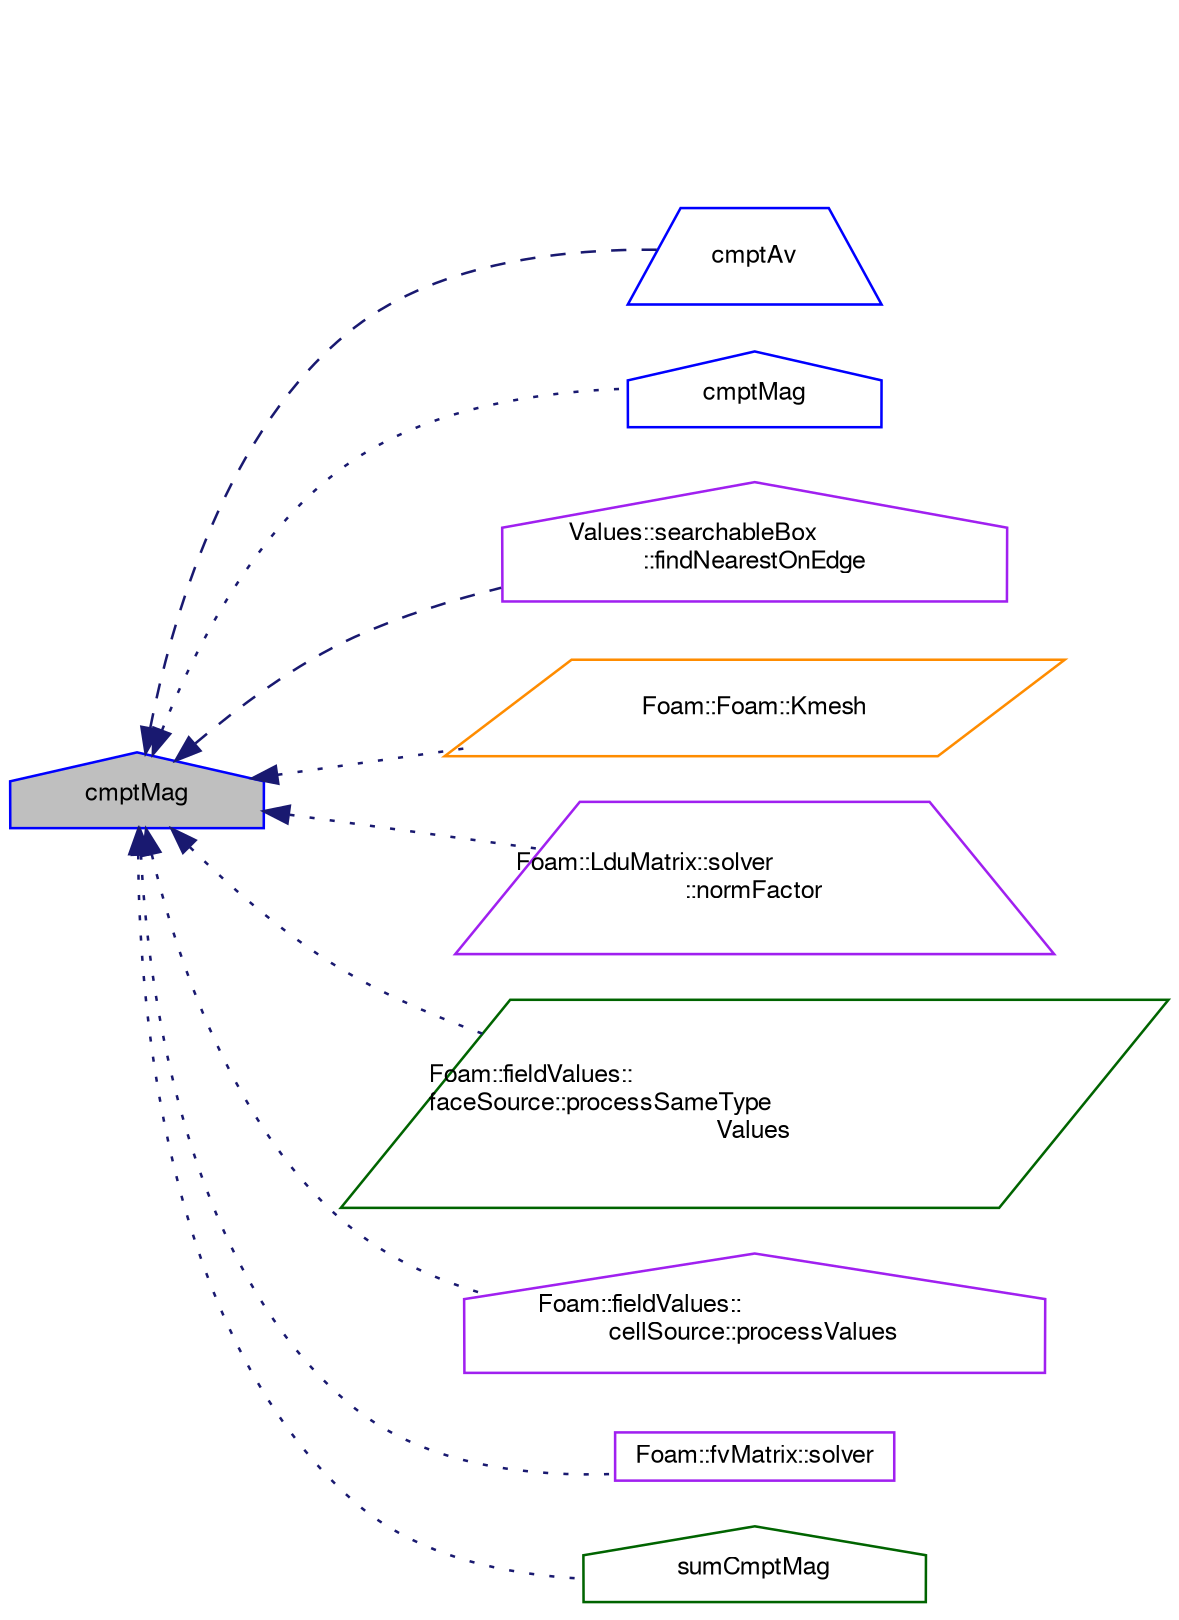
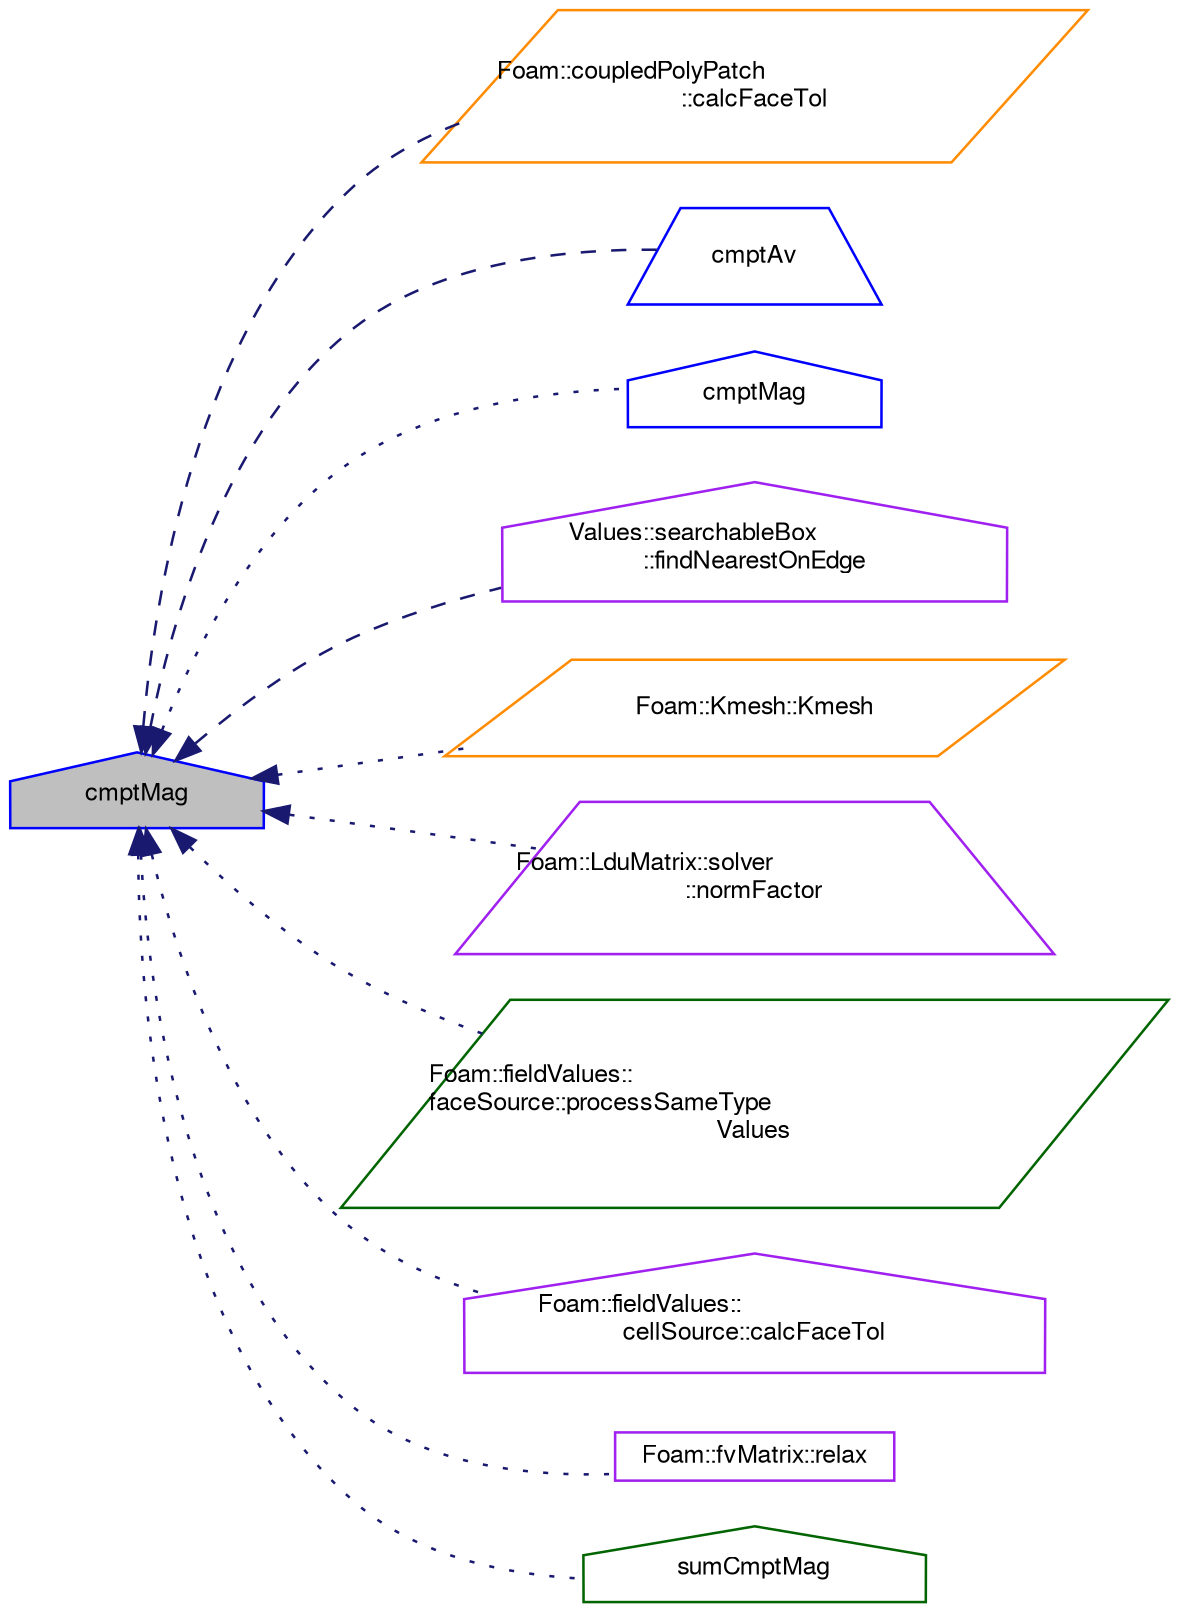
  digraph {
    rankdir=LR
    node [color=purple fontname=FreeSans fontsize=10 shape=house]
    edge [color=midnightblue dir=back fontname=FreeSans fontsize=10 labelfontname=FreeSans labelfontsize=10 style=dotted]
    n1 [color=blue fillcolor=grey75 fontcolor=black height=0.2 label=cmptMag style=filled width=0.4]
+   n2 [color=darkorange height=0.2 label="Foam::coupledPolyPatch\l::calcFaceTol" shape=parallelogram width=0.4]
    n3 [color=blue height=0.2 label=cmptAv shape=trapezium width=0.4]
    n4 [color=blue height=0.2 label=cmptMag width=0.4]
    n5 [height=0.2 label="Values::searchableBox\l::findNearestOnEdge" width=0.4]
-   n6 [color=darkorange height=0.2 label="Foam::Foam::Kmesh" shape=parallelogram width=0.4]
+   n6 [color=darkorange height=0.2 label="Foam::Kmesh::Kmesh" shape=parallelogram width=0.4]
    n7 [height=0.2 label="Foam::LduMatrix::solver\l::normFactor" shape=trapezium width=0.4]
    n8 [color=darkgreen height=0.2 label="Foam::fieldValues::\lfaceSource::processSameType\lValues" shape=parallelogram width=0.4]
-   n9 [height=0.2 label="Foam::fieldValues::\lcellSource::processValues" width=0.4]
-   n10 [height=0.2 label="Foam::fvMatrix::solver" shape=box width=0.4]
+   n9 [height=0.2 label="Foam::fieldValues::\lcellSource::calcFaceTol" width=0.4]
+   n10 [height=0.2 label="Foam::fvMatrix::relax" shape=box width=0.4]
    n11 [color=darkgreen height=0.2 label=sumCmptMag width=0.4]
+   n1 -> n2 [style=dashed]
    n1 -> n3 [style=dashed]
    n1 -> n4
    n1 -> n5 [style=dashed]
    n1 -> n6
    n1 -> n7
    n1 -> n8
    n1 -> n9
    n1 -> n10
    n1 -> n11
  }
